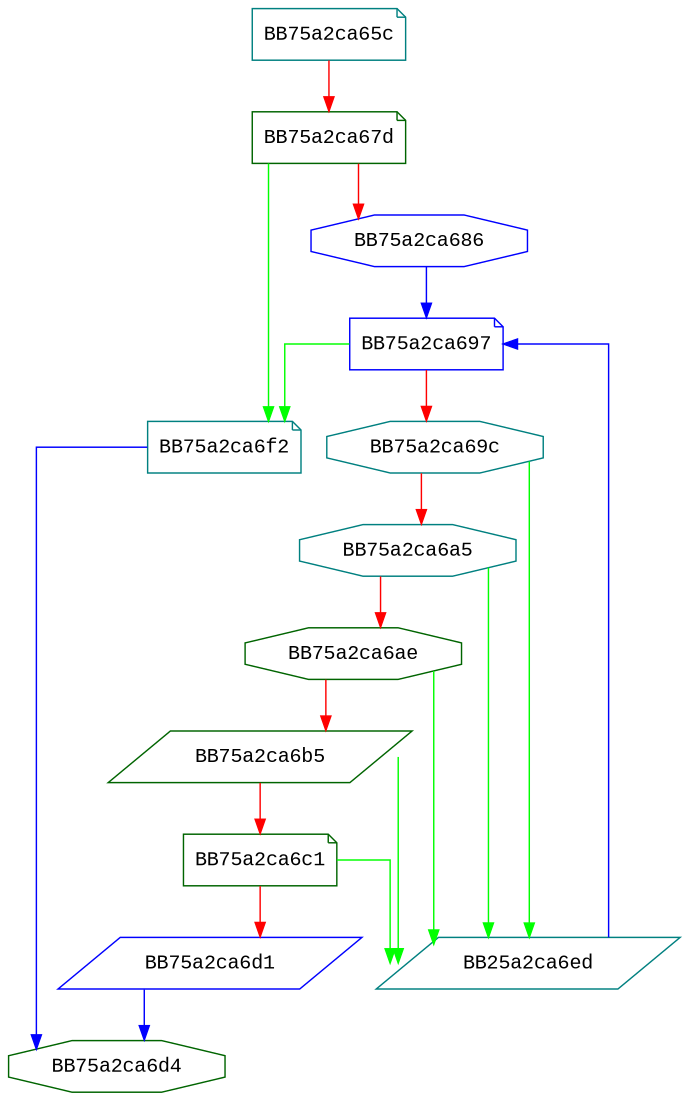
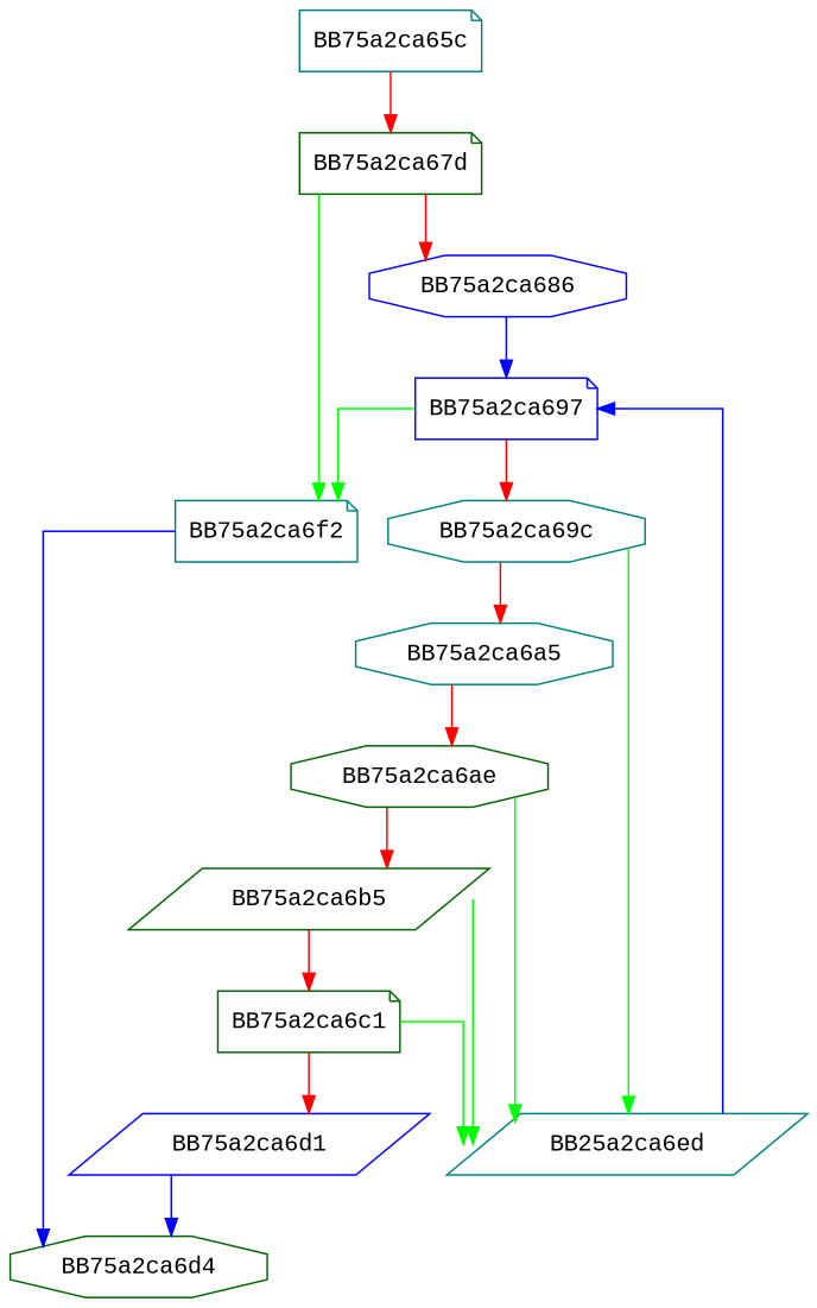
  digraph {
    fontname="Liberation Mono"
    splines=ortho
    node [color=darkgreen fontname="Liberation Mono" shape=note]
    edge [color=red fontname="Liberation Mono"]
    BB75a2ca67d
    BB75a2ca65c [color=teal]
    BB75a2ca6d4 [shape=octagon]
    BB75a2ca6f2 [color=teal]
    BB75a2ca686 [color=blue shape=octagon]
    BB75a2ca697 [color=blue]
    BB75a2ca69c [color=teal shape=octagon]
    n8 [color=teal label=BB25a2ca6ed shape=parallelogram]
    BB75a2ca6a5 [color=teal shape=octagon]
    BB75a2ca6ae [shape=octagon]
    BB75a2ca6b5 [shape=parallelogram]
    BB75a2ca6c1
    BB75a2ca6d1 [color=blue shape=parallelogram]
    BB75a2ca67d -> BB75a2ca6f2 [color=green]
    BB75a2ca67d -> BB75a2ca686
    BB75a2ca65c -> BB75a2ca67d
    BB75a2ca6f2 -> BB75a2ca6d4 [color=blue]
    BB75a2ca686 -> BB75a2ca697 [color=blue]
    BB75a2ca697 -> BB75a2ca6f2 [color=green]
    BB75a2ca697 -> BB75a2ca69c
    BB75a2ca69c -> n8 [color=green]
    BB75a2ca69c -> BB75a2ca6a5
    n8 -> BB75a2ca697 [color=blue]
-   BB75a2ca6a5 -> n8 [color=green]
    BB75a2ca6a5 -> BB75a2ca6ae
    BB75a2ca6ae -> n8 [color=green]
    BB75a2ca6ae -> BB75a2ca6b5
    BB75a2ca6b5 -> n8 [color=green]
    BB75a2ca6b5 -> BB75a2ca6c1
    BB75a2ca6c1 -> n8 [color=green]
    BB75a2ca6c1 -> BB75a2ca6d1
    BB75a2ca6d1 -> BB75a2ca6d4 [color=blue]
  }
